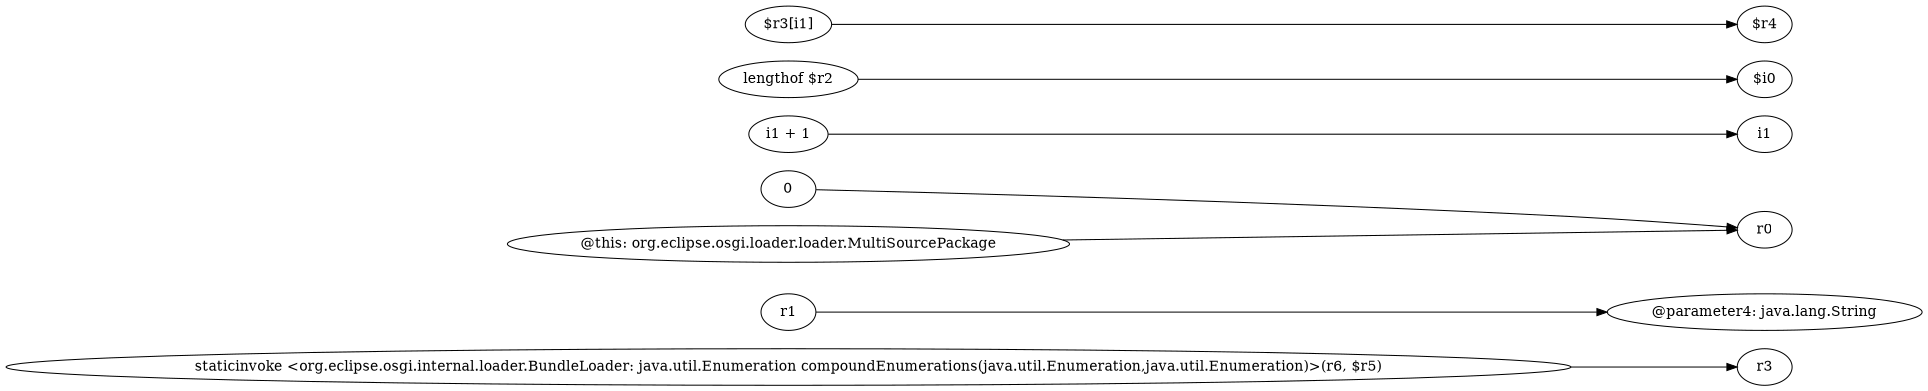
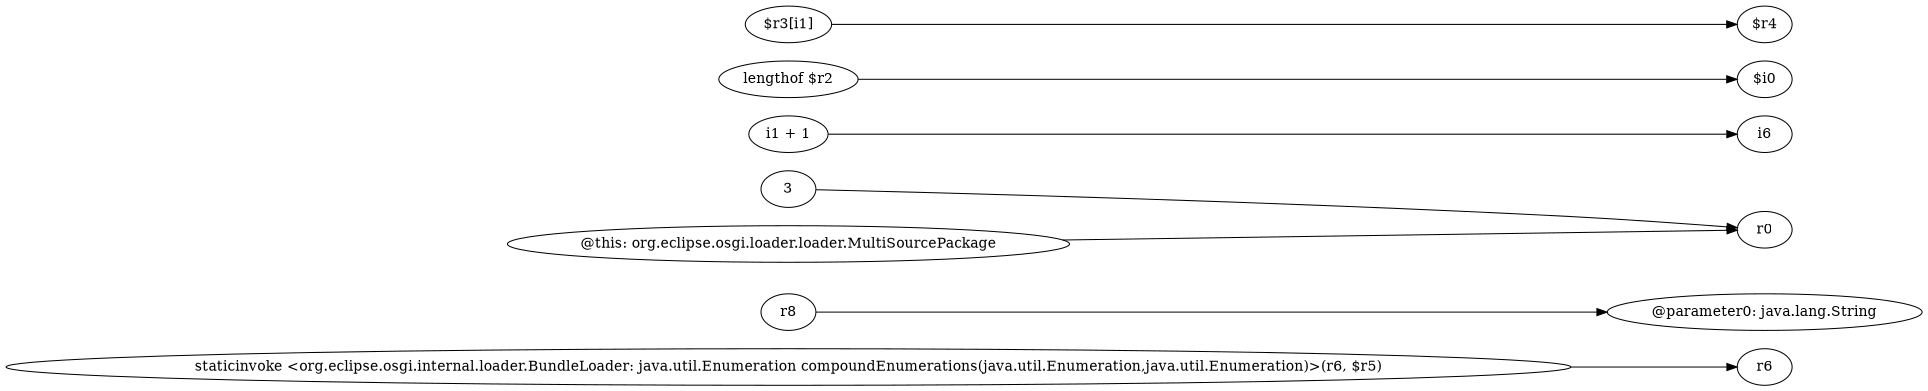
  digraph {
    rankdir=LR
-   n1 [label=r3]
-   n2 [label="@parameter4: java.lang.String"]
-   n3 [label=r1]
-   n4 [label=0]
+   n1 [label=r6]
+   n2 [label="@parameter0: java.lang.String"]
+   n3 [label=r8]
+   n4 [label=3]
    n5 [label=r0]
-   n6 [label=i1]
+   n6 [label=i6]
    n7 [label="i1 + 1"]
    n8 [label="lengthof $r2"]
    n9 [label="$i0"]
    n10 [label="staticinvoke <org.eclipse.osgi.internal.loader.BundleLoader: java.util.Enumeration compoundEnumerations(java.util.Enumeration,java.util.Enumeration)>(r6, $r5)"]
    n11 [label="@this: org.eclipse.osgi.loader.loader.MultiSourcePackage"]
    n12 [label="$r3[i1]"]
    n13 [label="$r4"]
    n3 -> n2
    n4 -> n5
    n7 -> n6
    n8 -> n9
    n10 -> n1
    n11 -> n5
    n12 -> n13
  }
